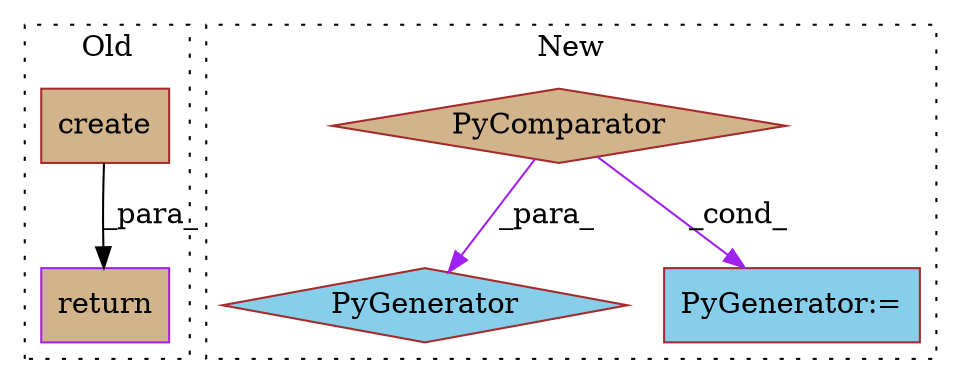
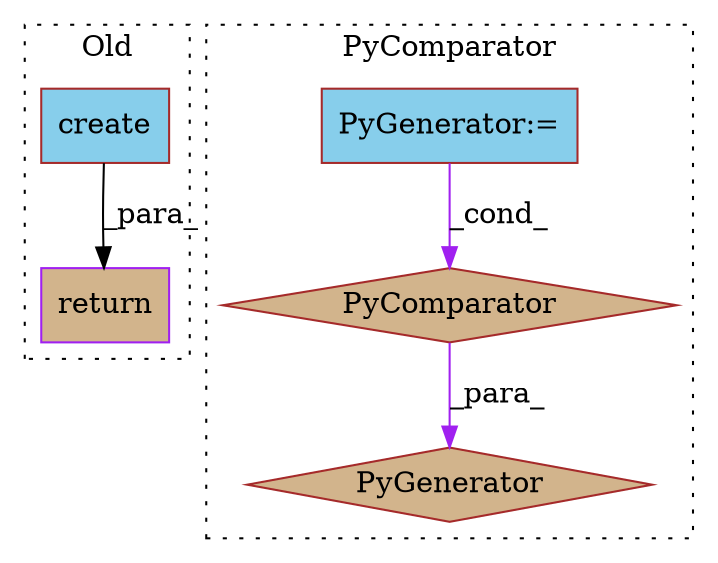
  digraph {
    node [color=brown fillcolor=tan l=35 s=10589 shape=box style=filled]
    edge [color=purple style=solid]
-   n1 [a=32 l="7,1" label=create s="10444,10501"]
+   n1 [a=32 fillcolor=skyblue l="7,1" label=create s="10444,10501"]
    n2 [a=41 color=purple l=7 label=return s=10427]
-   n3 [a=107 fillcolor=skyblue l=125 label=PyGenerator s=10505 shape=diamond]
+   n3 [a=107 l=125 label=PyGenerator s=10505 shape=diamond]
    n4 [a=7 fillcolor=skyblue label="PyGenerator:="]
    n5 [a=113 label=PyComparator shape=diamond]
    subgraph cluster_1 {
      label=Old
      style=dotted
      n1
      n2
    }
    subgraph cluster_2 {
-     label=New
+     label=PyComparator
      style=dotted
      n3
      n4
      n5
    }
    n1 -> n2 [color=black label=_para_]
-   n5 -> n4 [label=_cond_]
+   n4 -> n5 [label=_cond_]
    n5 -> n3 [label=_para_]
  }
